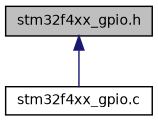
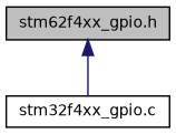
  digraph {
    node [color=black fontname=Helvetica fontsize=10 shape=record style=filled]
-   n1 [fillcolor=grey75 fontcolor=black height=0.2 label="stm32f4xx_gpio.h" width=0.4]
+   n1 [fillcolor=grey75 fontcolor=black height=0.2 label="stm62f4xx_gpio.h" width=0.4]
    n2 [fillcolor=white height=0.2 label="stm32f4xx_gpio.c" width=0.4]
    n1 -> n2 [color=midnightblue dir=back fontname=Helvetica fontsize=10 labelfontname=Helvetica labelfontsize=10 style=solid]
  }
